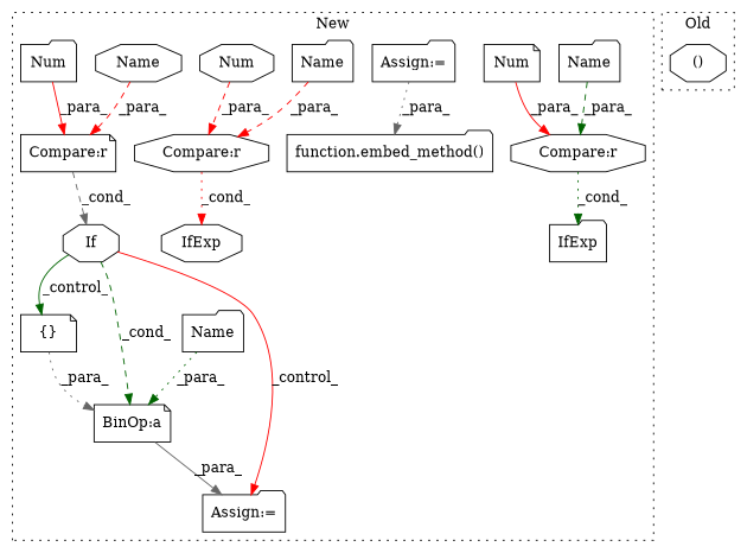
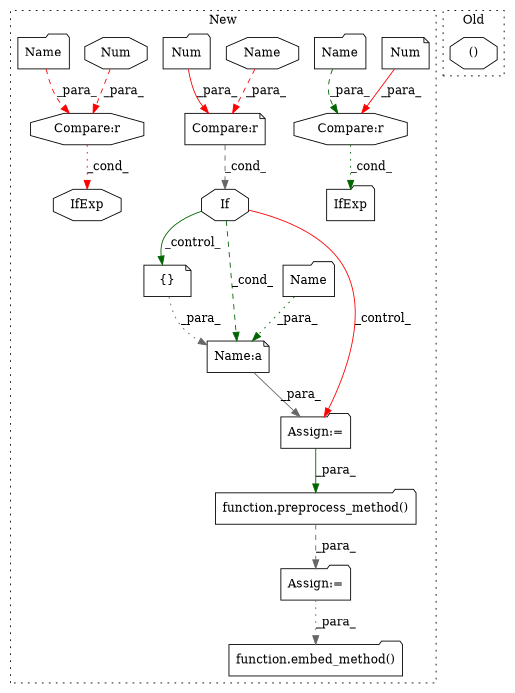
  digraph {
    node [a=87 l=3 s=3165 shape=folder]
    edge [color=red style=dashed]
-   n2 [a=82 label="BinOp:a" s=3223 shape=note]
+   n1 [a=75 l="18,1" label="function.preprocess_method()" s="3572,3604"]
+   n2 [a=82 label="Name:a" s=3223 shape=note]
    n3 [a=96 label=If s=3162 shape=octagon]
    n4 [a=40 l=16 label="Compare:r" shape=note]
    n5 [a=59 l="1,0" label="{}" s="3226,3241" shape=note]
    n6 [a=40 l=16 label="Compare:r" s=3365 shape=octagon]
    n7 [a=40 l=16 label="Compare:r" s=3453 shape=octagon]
    n8 [a=51 l="4,6" label=IfExp s="3361,3381" shape=octagon]
    n9 [a=76 l=1 label=Num s=3468 shape=note]
    n10 [a=51 l="4,6" label=IfExp s="3449,3469"]
    n11 [a=76 l=1 label=Num s=3180]
    n12 [a=76 l=1 label=Num s=3380 shape=octagon]
    n13 [a=68 label="Assign:=" s=3209]
    n14 [a=75 l="13,1" label="function.embed_method()" s="3764,3796"]
    n15 [a=68 label="Assign:=" s=3569]
    n16 [l=11 label=Name s=3212]
    n17 [l=11 label=Name s=3453]
    n18 [l=11 label=Name s=3365]
    n19 [l=11 label=Name shape=octagon]
    n20 [a=54 l=19 label="()" s=3761 shape=octagon]
    subgraph cluster_1 {
      label=New
      style=dotted
+     n1
      n2
      n3
      n4
      n5
      n6
      n7
      n8
      n9
      n10
      n11
      n12
      n13
      n14
      n15
      n16
      n17
      n18
      n19
    }
    subgraph cluster_2 {
      label=Old
      style=dotted
      n20
    }
+   n1 -> n15 [color=gray40 label=_para_]
    n2 -> n13 [color=gray40 label=_para_ style=solid]
    n3 -> n2 [color=darkgreen label=_cond_]
    n3 -> n5 [color=darkgreen label=_control_ style=solid]
    n3 -> n13 [label=_control_ style=solid]
    n4 -> n3 [color=gray40 label=_cond_]
    n5 -> n2 [color=gray40 label=_para_ style=dotted]
    n6 -> n8 [label=_cond_ style=dotted]
    n7 -> n10 [color=darkgreen label=_cond_ style=dotted]
    n9 -> n7 [label=_para_ style=solid]
    n11 -> n4 [label=_para_ style=solid]
    n12 -> n6 [label=_para_]
+   n13 -> n1 [color=darkgreen label=_para_ style=solid]
    n15 -> n14 [color=gray40 label=_para_ style=dotted]
    n16 -> n2 [color=darkgreen label=_para_ style=dotted]
    n17 -> n7 [color=darkgreen label=_para_]
    n18 -> n6 [label=_para_]
    n19 -> n4 [label=_para_]
  }
